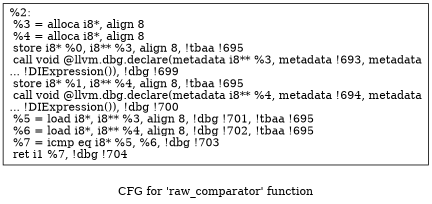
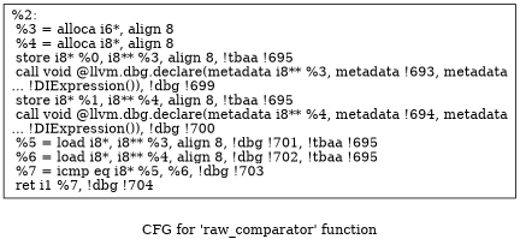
  digraph {
    label="CFG for 'raw_comparator' function"
-   n1 [label="{%2:\l  %3 = alloca i8*, align 8\l  %4 = alloca i8*, align 8\l  store i8* %0, i8** %3, align 8, !tbaa !695\l  call void @llvm.dbg.declare(metadata i8** %3, metadata !693, metadata\l... !DIExpression()), !dbg !699\l  store i8* %1, i8** %4, align 8, !tbaa !695\l  call void @llvm.dbg.declare(metadata i8** %4, metadata !694, metadata\l... !DIExpression()), !dbg !700\l  %5 = load i8*, i8** %3, align 8, !dbg !701, !tbaa !695\l  %6 = load i8*, i8** %4, align 8, !dbg !702, !tbaa !695\l  %7 = icmp eq i8* %5, %6, !dbg !703\l  ret i1 %7, !dbg !704\l}" shape=record]
+   n1 [label="{%2:\l  %3 = alloca i6*, align 8\l  %4 = alloca i8*, align 8\l  store i8* %0, i8** %3, align 8, !tbaa !695\l  call void @llvm.dbg.declare(metadata i8** %3, metadata !693, metadata\l... !DIExpression()), !dbg !699\l  store i8* %1, i8** %4, align 8, !tbaa !695\l  call void @llvm.dbg.declare(metadata i8** %4, metadata !694, metadata\l... !DIExpression()), !dbg !700\l  %5 = load i8*, i8** %3, align 8, !dbg !701, !tbaa !695\l  %6 = load i8*, i8** %4, align 8, !dbg !702, !tbaa !695\l  %7 = icmp eq i8* %5, %6, !dbg !703\l  ret i1 %7, !dbg !704\l}" shape=record]
  }
